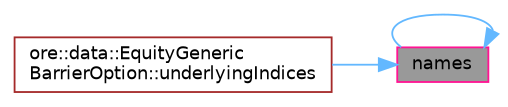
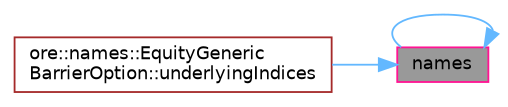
  digraph {
    rankdir=RL
    node [fontname=Helvetica fontsize=10 shape=box style=filled]
    edge [color=steelblue1 dir=back fontname=Helvetica fontsize=10 labelfontname=Helvetica labelfontsize=10 style=solid]
    n1 [color=deeppink fillcolor=grey60 fontcolor=black height=0.2 label=names width=0.4]
-   n2 [color=brown fillcolor=white height=0.2 label="ore::data::EquityGeneric\lBarrierOption::underlyingIndices" width=0.4]
+   n2 [color=brown fillcolor=white height=0.2 label="ore::names::EquityGeneric\lBarrierOption::underlyingIndices" width=0.4]
    n1 -> n1
    n1 -> n2
  }
